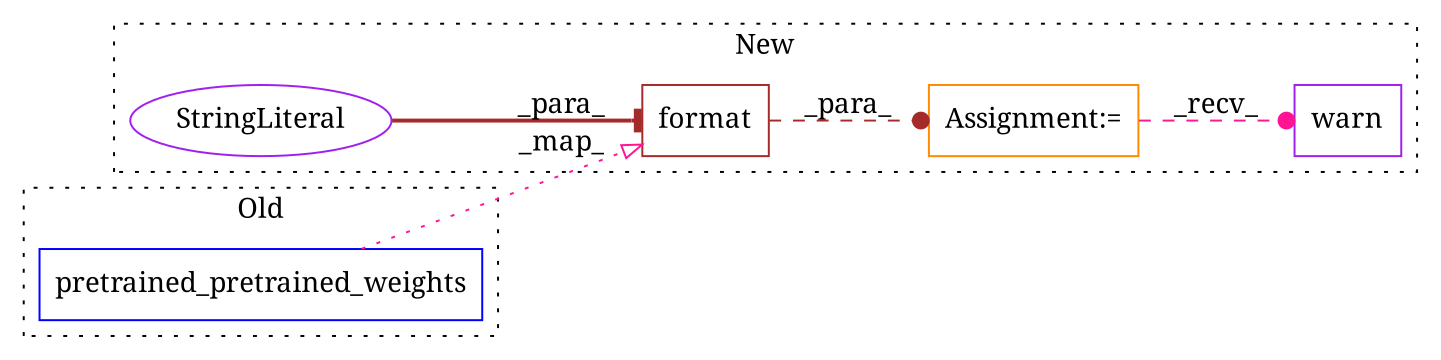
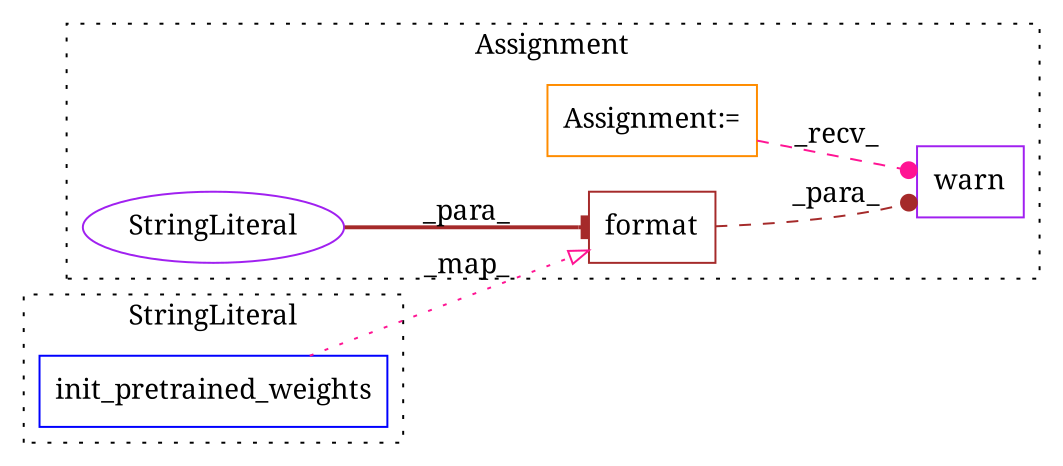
  digraph {
    fontname="Noto Serif"
    rankdir=LR
    node [a=32 color=purple fontname="Noto Serif" shape=box]
    edge [arrowhead=dot color=brown fontname="Noto Serif" style=dashed]
    n1 [color=brown l="7,1" label=format s="6478,6516"]
    n2 [l="5,1" label=warn s="6400,6517"]
    n3 [a=7 color=darkorange l=8 label="Assignment:=" s=6270]
    n4 [a=45 l=72 label=StringLiteral s=6405 shape=ellipse]
-   n5 [color=blue l="24,1" label=pretrained_pretrained_weights s="6406,6467"]
+   n5 [color=blue l="24,1" label=init_pretrained_weights s="6406,6467"]
    subgraph cluster_1 {
-     label=New
+     label=Assignment
      style=dotted
      n1
      n2
      n3
      n4
    }
    subgraph cluster_2 {
-     label=Old
+     label=StringLiteral
      style=dotted
      n5
    }
-   n1 -> n3 [label=_para_]
+   n1 -> n2 [label=_para_]
    n3 -> n2 [color=deeppink label=_recv_]
    n4 -> n1 [arrowhead=tee label=_para_ style=bold]
    n5 -> n1 [arrowhead=onormal color=deeppink label=_map_ style=dotted]
  }
